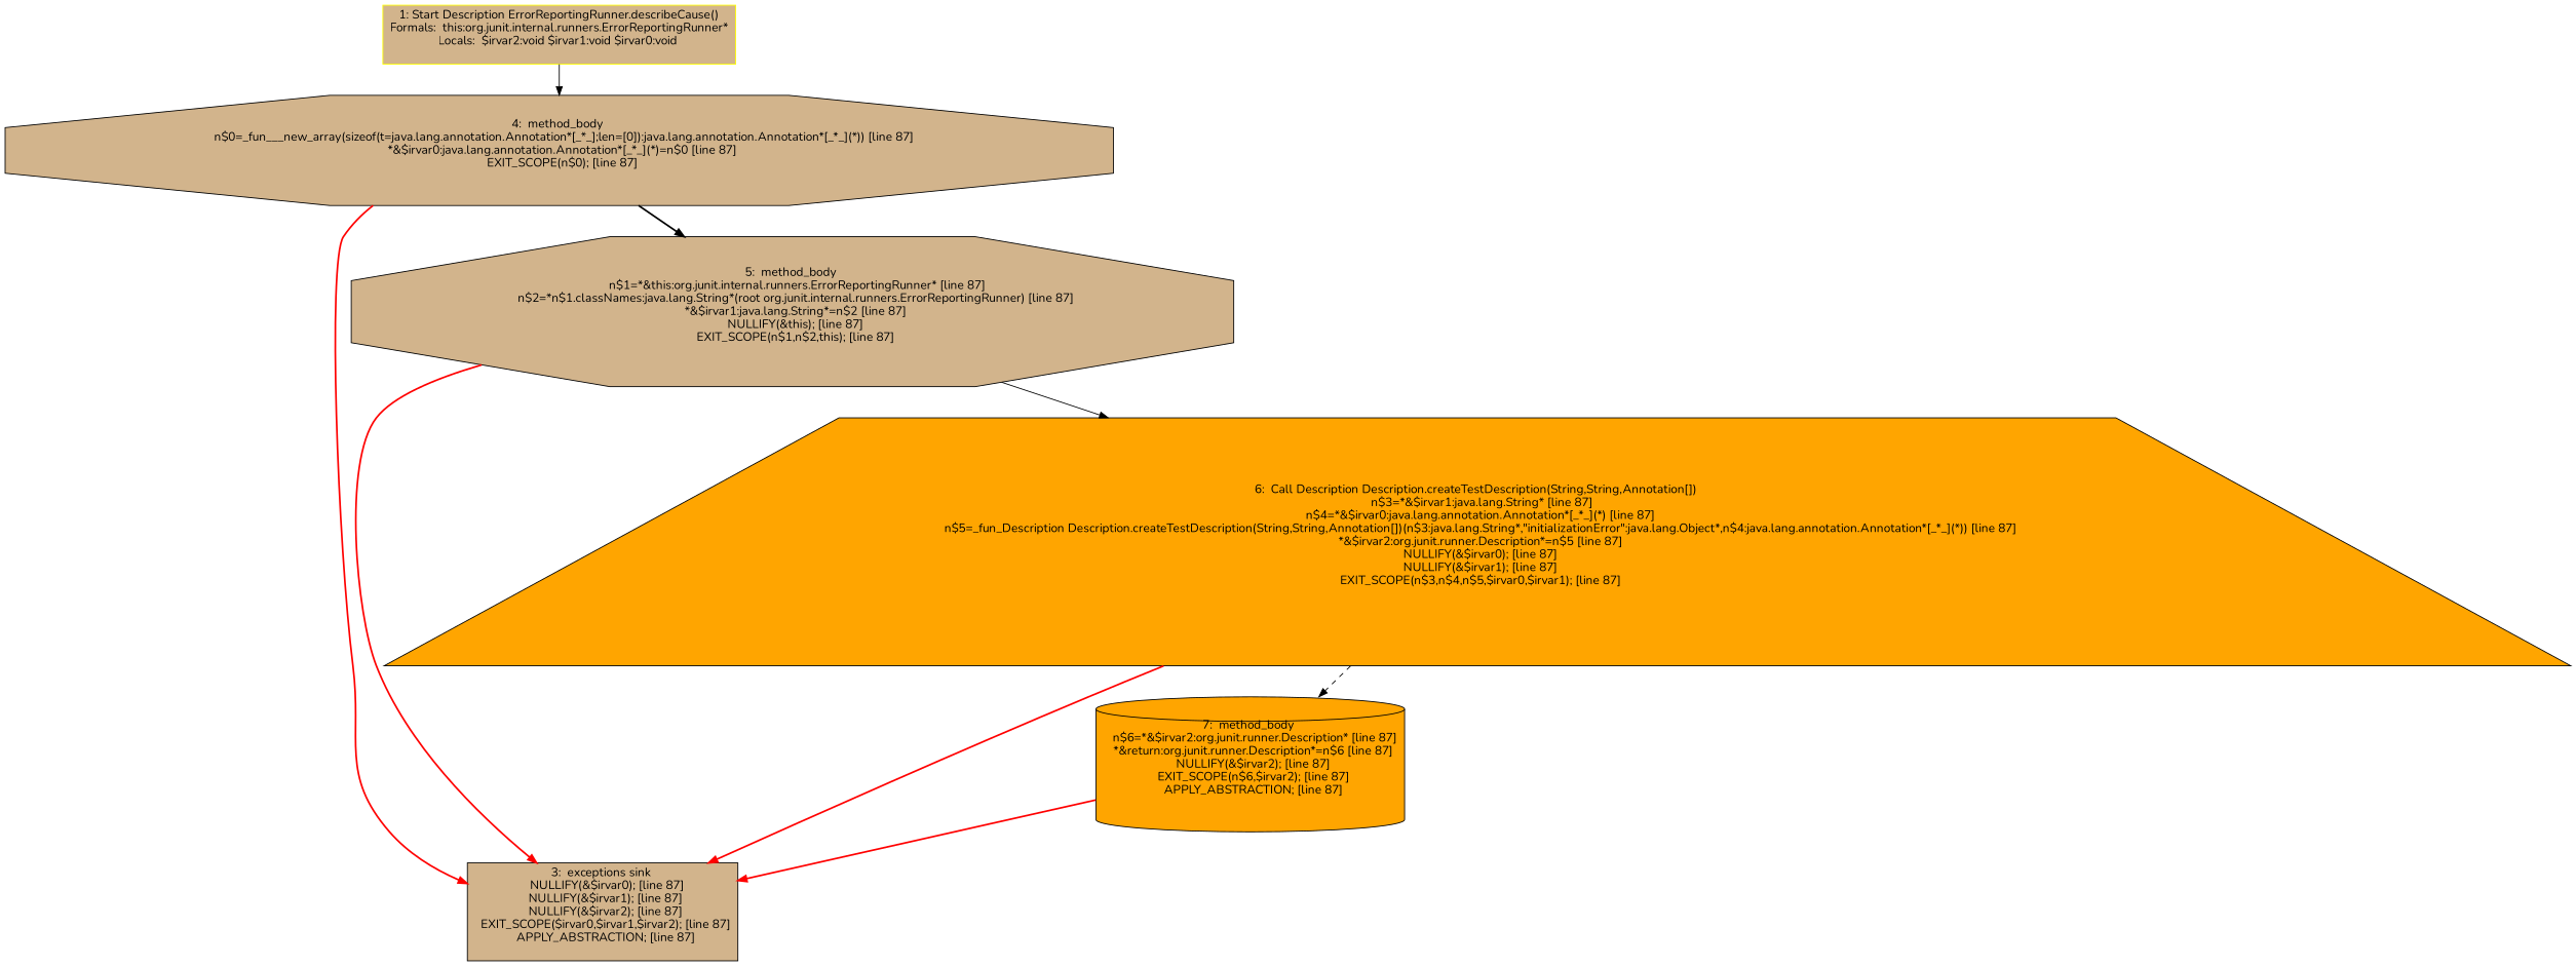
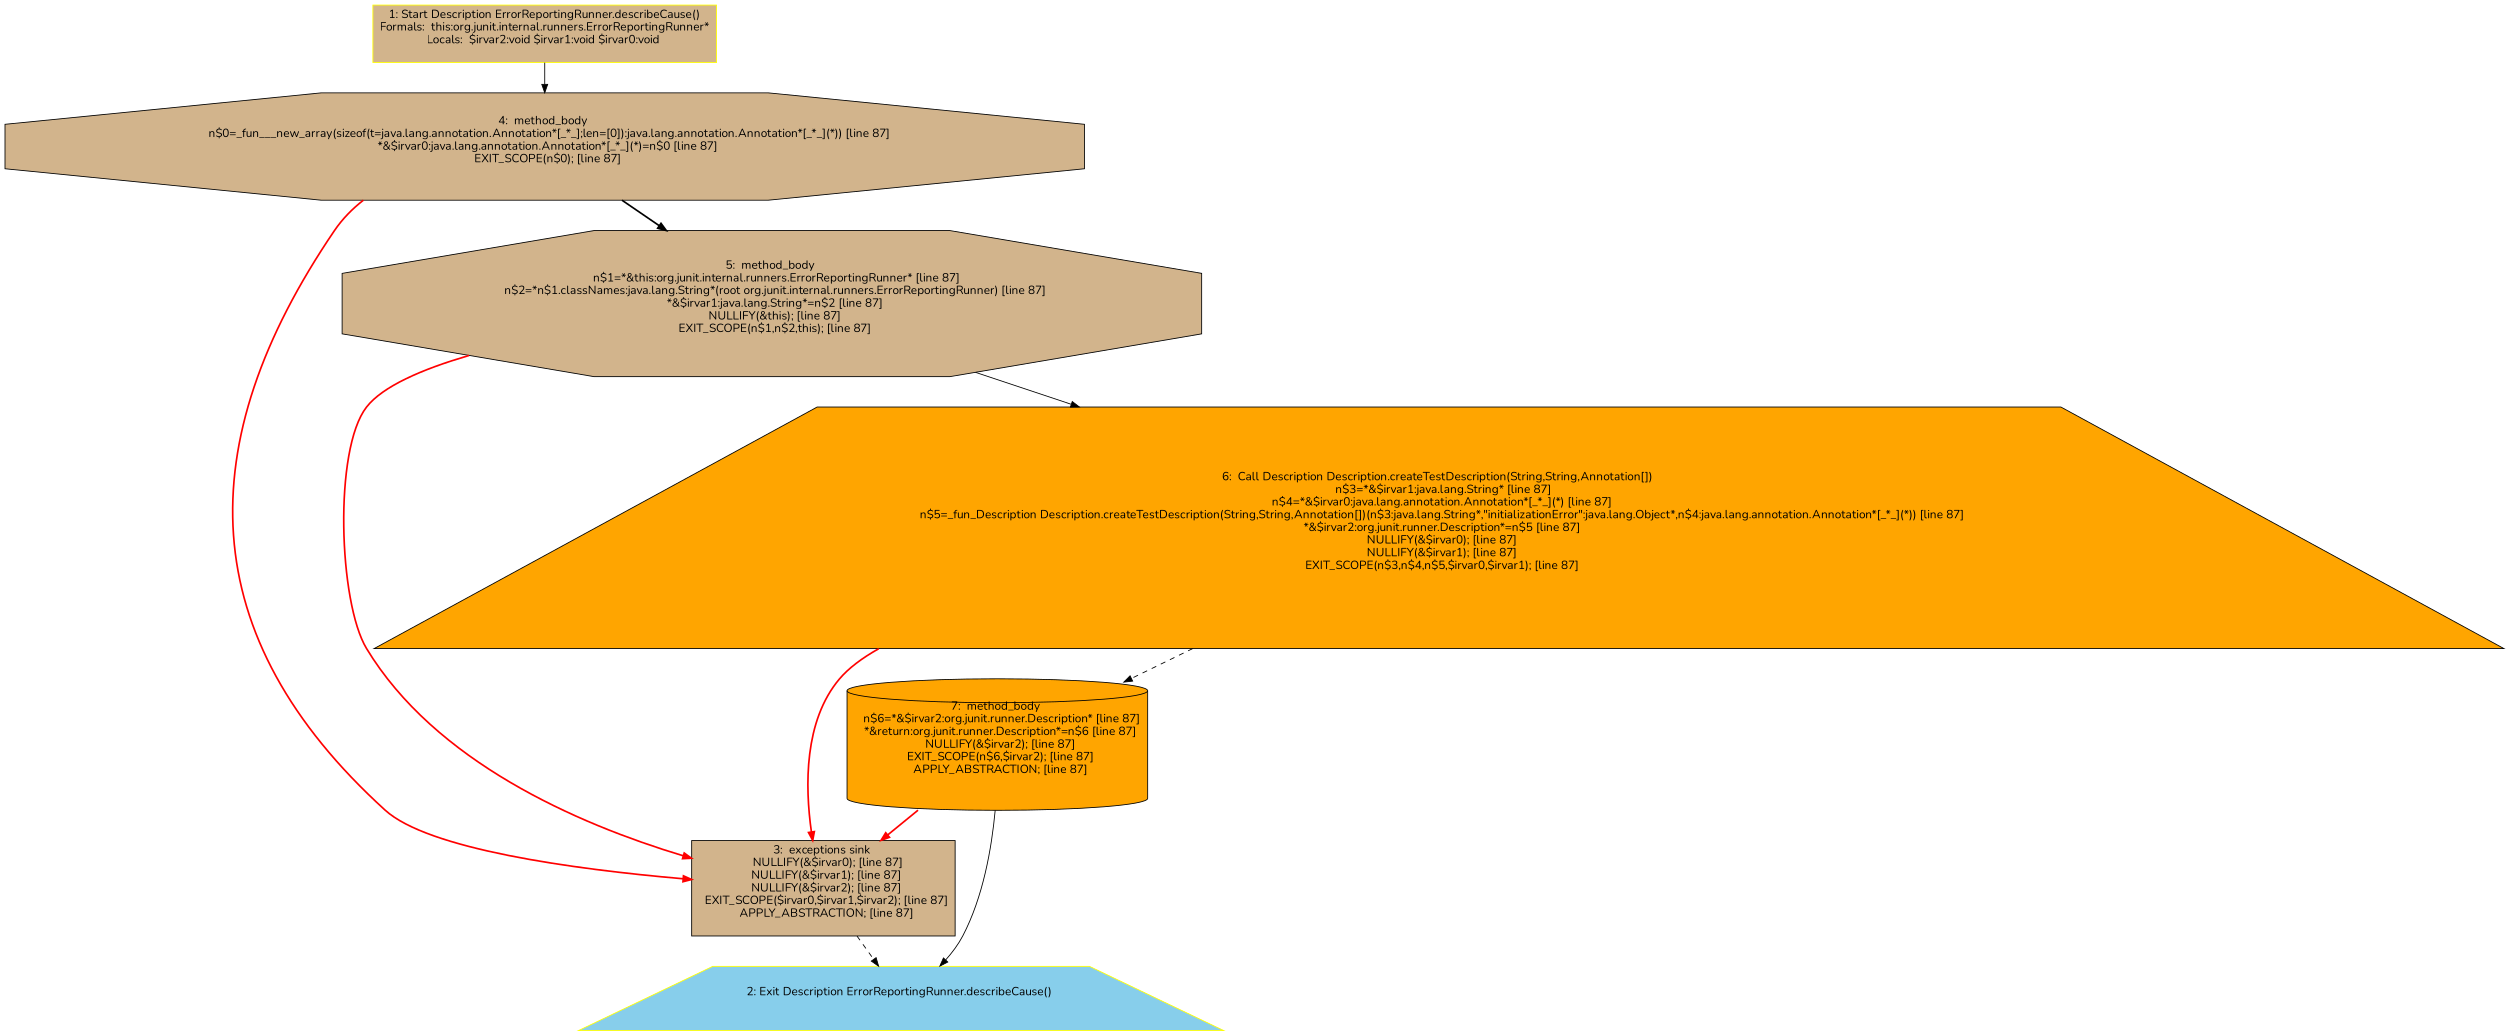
  digraph {
    fontname=Nunito
    node [style=filled fillcolor=tan shape=box fontname=Nunito]
    edge [style=bold fontname=Nunito]
    n1 [color=yellow label="1: Start Description ErrorReportingRunner.describeCause()\nFormals:  this:org.junit.internal.runners.ErrorReportingRunner*\nLocals:  $irvar2:void $irvar1:void $irvar0:void \n  "]
    n2 [label="4:  method_body \n   n$0=_fun___new_array(sizeof(t=java.lang.annotation.Annotation*[_*_];len=[0]):java.lang.annotation.Annotation*[_*_](*)) [line 87]\n  *&$irvar0:java.lang.annotation.Annotation*[_*_](*)=n$0 [line 87]\n  EXIT_SCOPE(n$0); [line 87]\n " shape=octagon]
    n3 [label="3:  exceptions sink \n   NULLIFY(&$irvar0); [line 87]\n  NULLIFY(&$irvar1); [line 87]\n  NULLIFY(&$irvar2); [line 87]\n  EXIT_SCOPE($irvar0,$irvar1,$irvar2); [line 87]\n  APPLY_ABSTRACTION; [line 87]\n "]
    n4 [label="5:  method_body \n   n$1=*&this:org.junit.internal.runners.ErrorReportingRunner* [line 87]\n  n$2=*n$1.classNames:java.lang.String*(root org.junit.internal.runners.ErrorReportingRunner) [line 87]\n  *&$irvar1:java.lang.String*=n$2 [line 87]\n  NULLIFY(&this); [line 87]\n  EXIT_SCOPE(n$1,n$2,this); [line 87]\n " shape=octagon]
+   n5 [color=yellow label="2: Exit Description ErrorReportingRunner.describeCause() \n  " fillcolor=skyblue shape=trapezium]
    n6 [label="6:  Call Description Description.createTestDescription(String,String,Annotation[]) \n   n$3=*&$irvar1:java.lang.String* [line 87]\n  n$4=*&$irvar0:java.lang.annotation.Annotation*[_*_](*) [line 87]\n  n$5=_fun_Description Description.createTestDescription(String,String,Annotation[])(n$3:java.lang.String*,\"initializationError\":java.lang.Object*,n$4:java.lang.annotation.Annotation*[_*_](*)) [line 87]\n  *&$irvar2:org.junit.runner.Description*=n$5 [line 87]\n  NULLIFY(&$irvar0); [line 87]\n  NULLIFY(&$irvar1); [line 87]\n  EXIT_SCOPE(n$3,n$4,n$5,$irvar0,$irvar1); [line 87]\n " shape=trapezium fillcolor=orange]
    n7 [label="7:  method_body \n   n$6=*&$irvar2:org.junit.runner.Description* [line 87]\n  *&return:org.junit.runner.Description*=n$6 [line 87]\n  NULLIFY(&$irvar2); [line 87]\n  EXIT_SCOPE(n$6,$irvar2); [line 87]\n  APPLY_ABSTRACTION; [line 87]\n " shape=cylinder fillcolor=orange]
    n1 -> n2 [style=solid]
    n2 -> n3 [color=red]
    n2 -> n4
+   n3 -> n5 [style=dashed]
    n4 -> n3 [color=red]
    n4 -> n6 [style=solid]
    n6 -> n3 [color=red]
    n6 -> n7 [style=dashed]
    n7 -> n3 [color=red]
+   n7 -> n5 [style=solid]
  }
